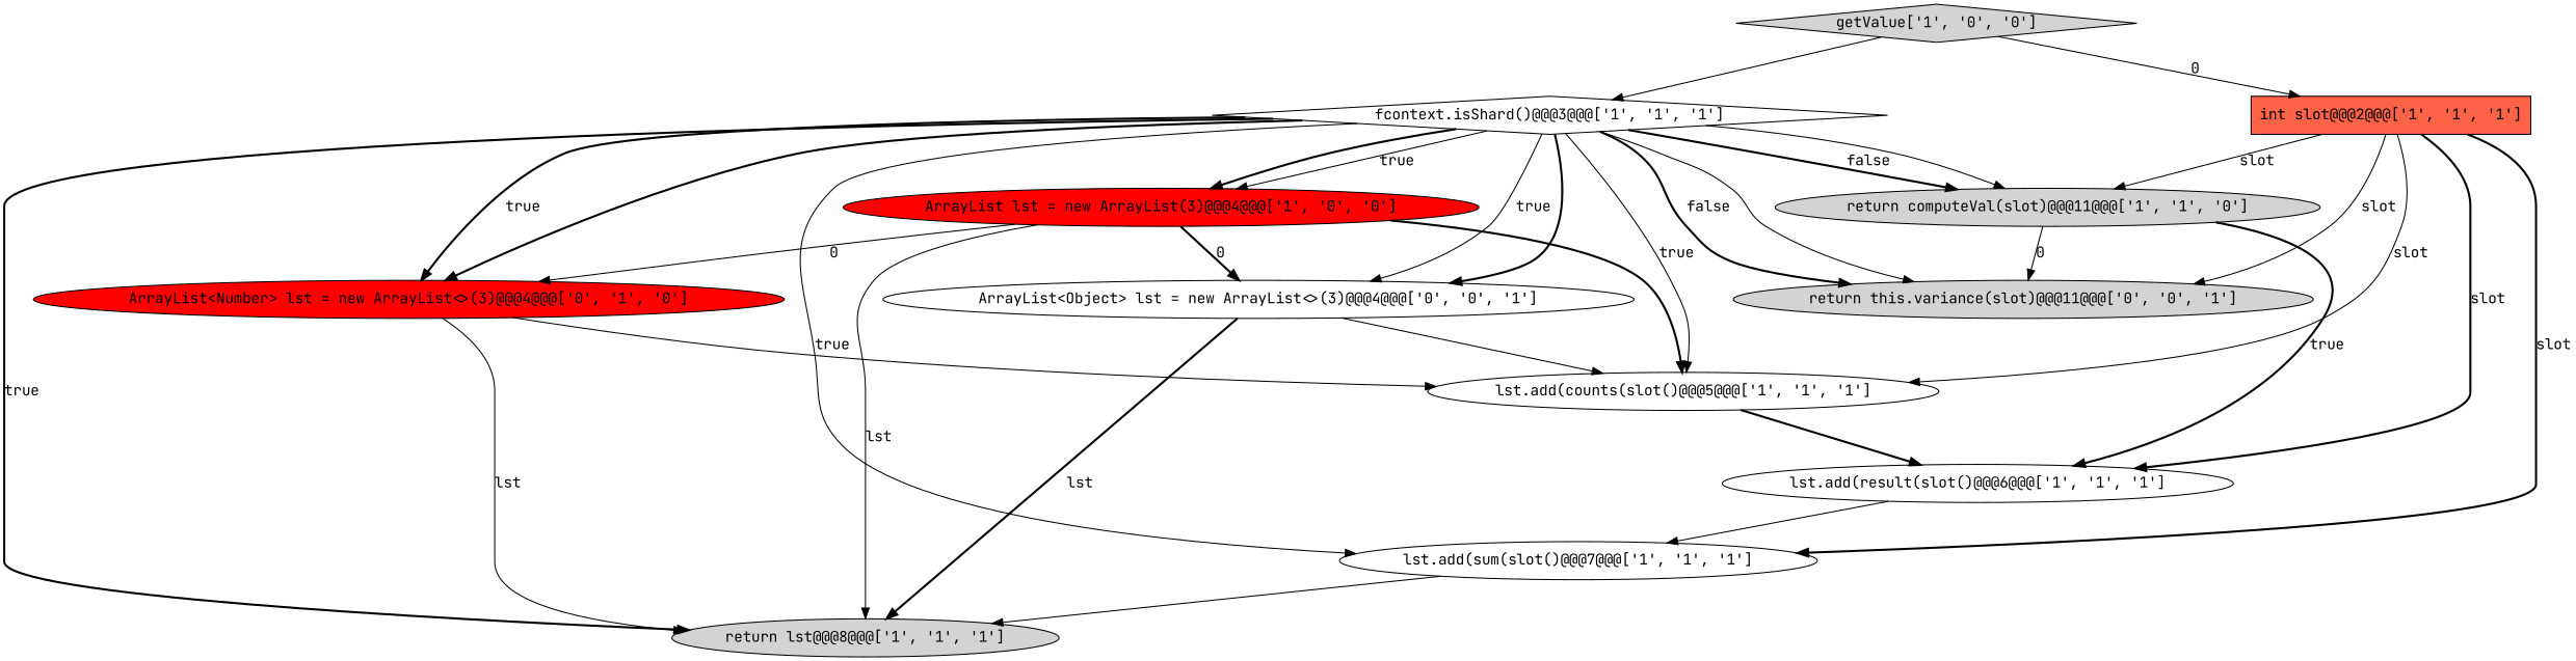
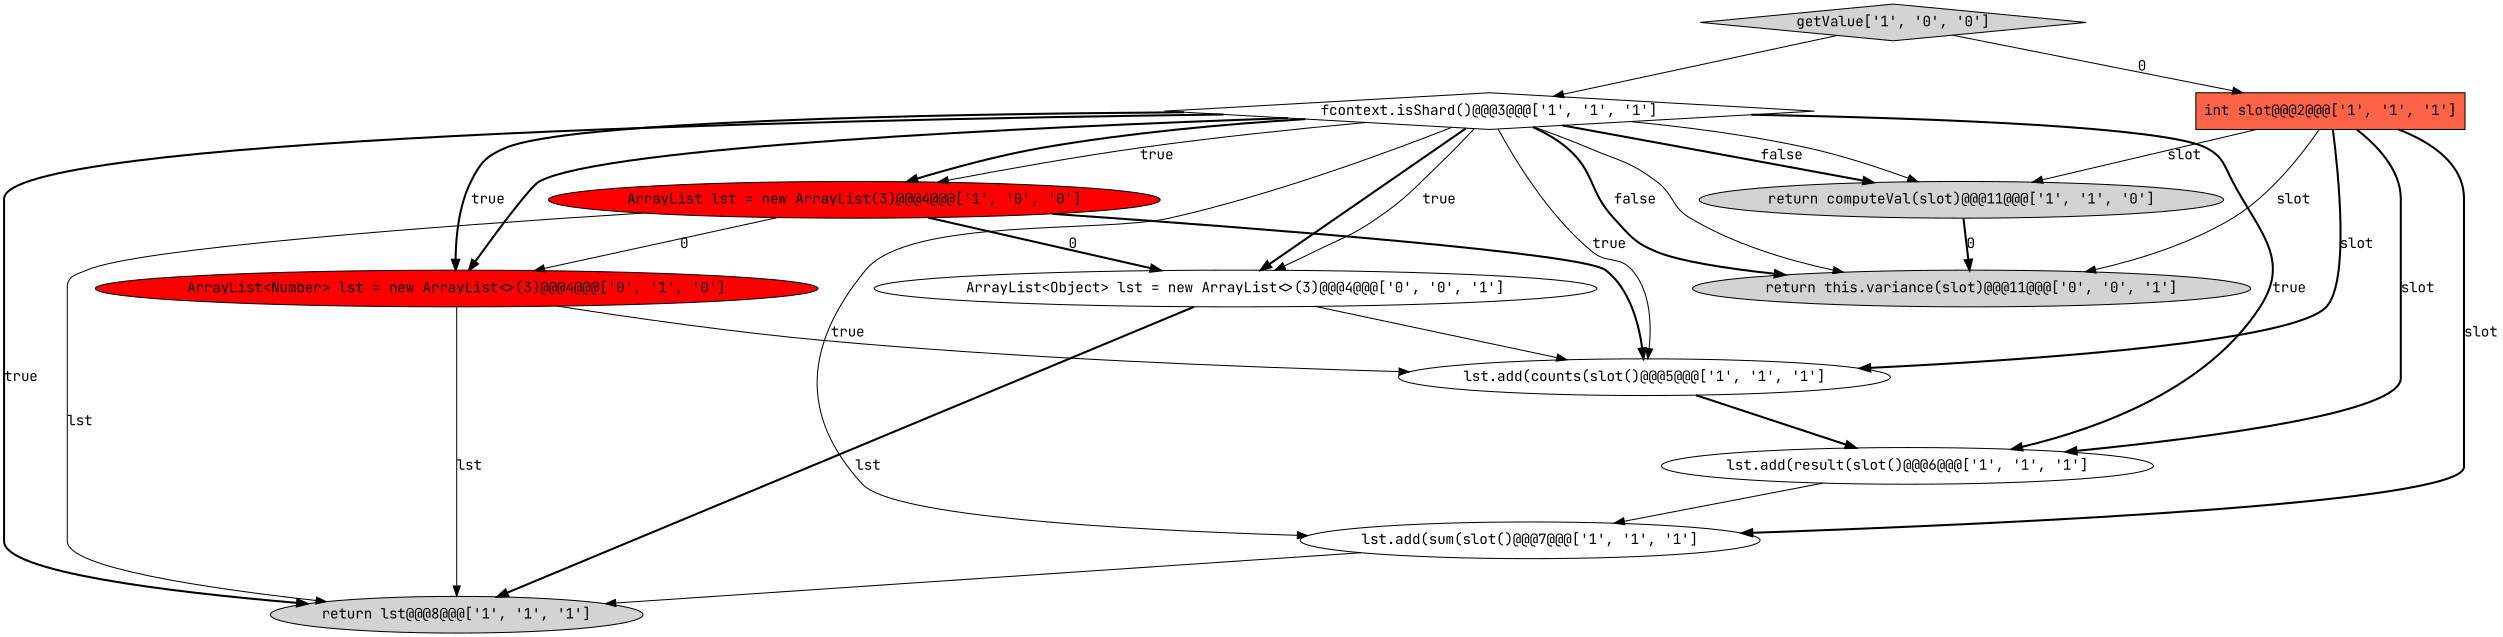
  digraph {
    fontname="JetBrains Mono"
    node [fillcolor=white fontname="JetBrains Mono" shape=ellipse style=filled]
    edge [fontname="JetBrains Mono" style=solid]
    n1 [fillcolor=lightgray label="getValue['1', '0', '0']" shape=diamond]
    n2 [label="fcontext.isShard()@@@3@@@['1', '1', '1']" shape=diamond]
    n3 [fillcolor=tomato label="int slot@@@2@@@['1', '1', '1']" shape=box]
    n4 [fillcolor=lightgray label="return computeVal(slot)@@@11@@@['1', '1', '0']"]
    n5 [fillcolor=lightgray label="return this.variance(slot)@@@11@@@['0', '0', '1']"]
    n6 [label="lst.add(result(slot()@@@6@@@['1', '1', '1']"]
    n7 [label="lst.add(sum(slot()@@@7@@@['1', '1', '1']"]
    n8 [label="lst.add(counts(slot()@@@5@@@['1', '1', '1']"]
    n9 [fillcolor=red label="ArrayList<Number> lst = new ArrayList<>(3)@@@4@@@['0', '1', '0']"]
    n10 [fillcolor=lightgray label="return lst@@@8@@@['1', '1', '1']"]
    n11 [fillcolor=red label="ArrayList lst = new ArrayList(3)@@@4@@@['1', '0', '0']"]
    n12 [label="ArrayList<Object> lst = new ArrayList<>(3)@@@4@@@['0', '0', '1']"]
    n1 -> n2
    n1 -> n3 [label=0]
    n2 -> n4 [label=false style=bold]
    n2 -> n4
    n2 -> n5 [label=false style=bold]
    n2 -> n5
-   n4 -> n6 [label=true style=bold]
+   n2 -> n6 [label=true style=bold]
    n2 -> n7 [label=true]
    n2 -> n8 [label=true]
    n2 -> n9 [label=true style=bold]
    n2 -> n9 [style=bold]
    n2 -> n10 [label=true style=bold]
    n2 -> n11 [label=true]
    n2 -> n11 [style=bold]
    n2 -> n12 [style=bold]
    n2 -> n12 [label=true]
    n3 -> n4 [label=slot]
    n3 -> n5 [label=slot]
    n3 -> n6 [label=slot style=bold]
    n3 -> n7 [label=slot style=bold]
-   n3 -> n8 [label=slot]
-   n4 -> n5 [label=0]
+   n3 -> n8 [label=slot style=bold]
+   n4 -> n5 [label=0 style=bold]
    n6 -> n7
    n7 -> n10
    n8 -> n6 [style=bold]
    n9 -> n8
    n9 -> n10 [label=lst]
    n11 -> n8 [style=bold]
    n11 -> n9 [label=0]
    n11 -> n10 [label=lst]
    n11 -> n12 [label=0 style=bold]
    n12 -> n8
    n12 -> n10 [label=lst style=bold]
  }
